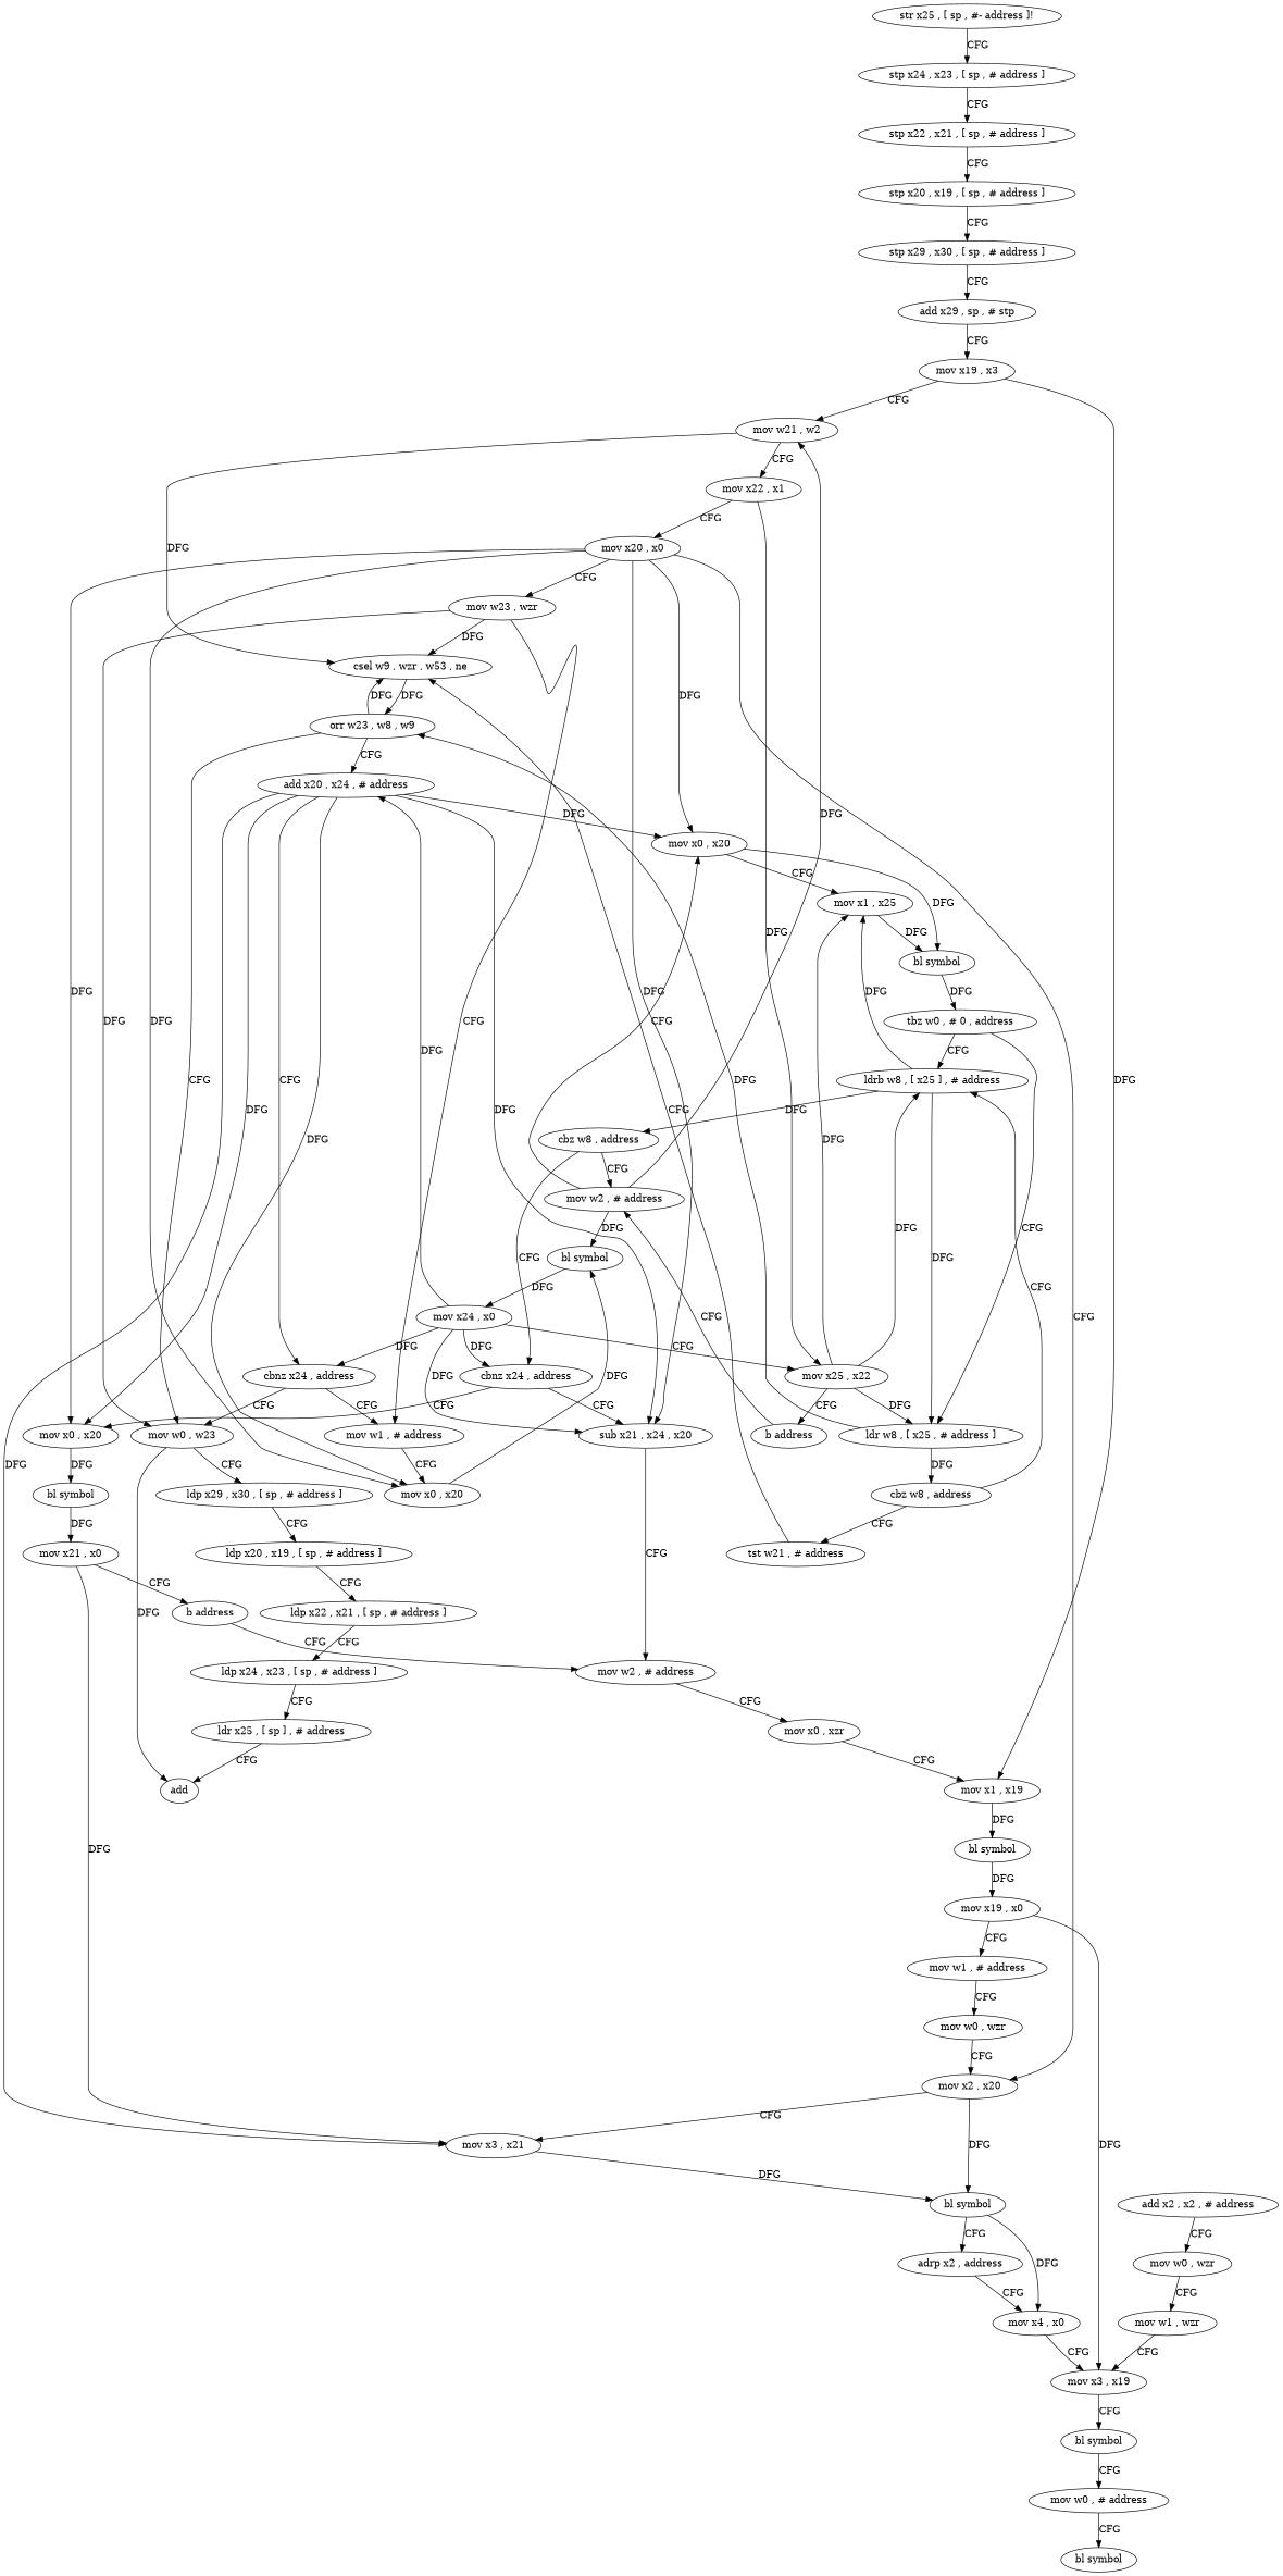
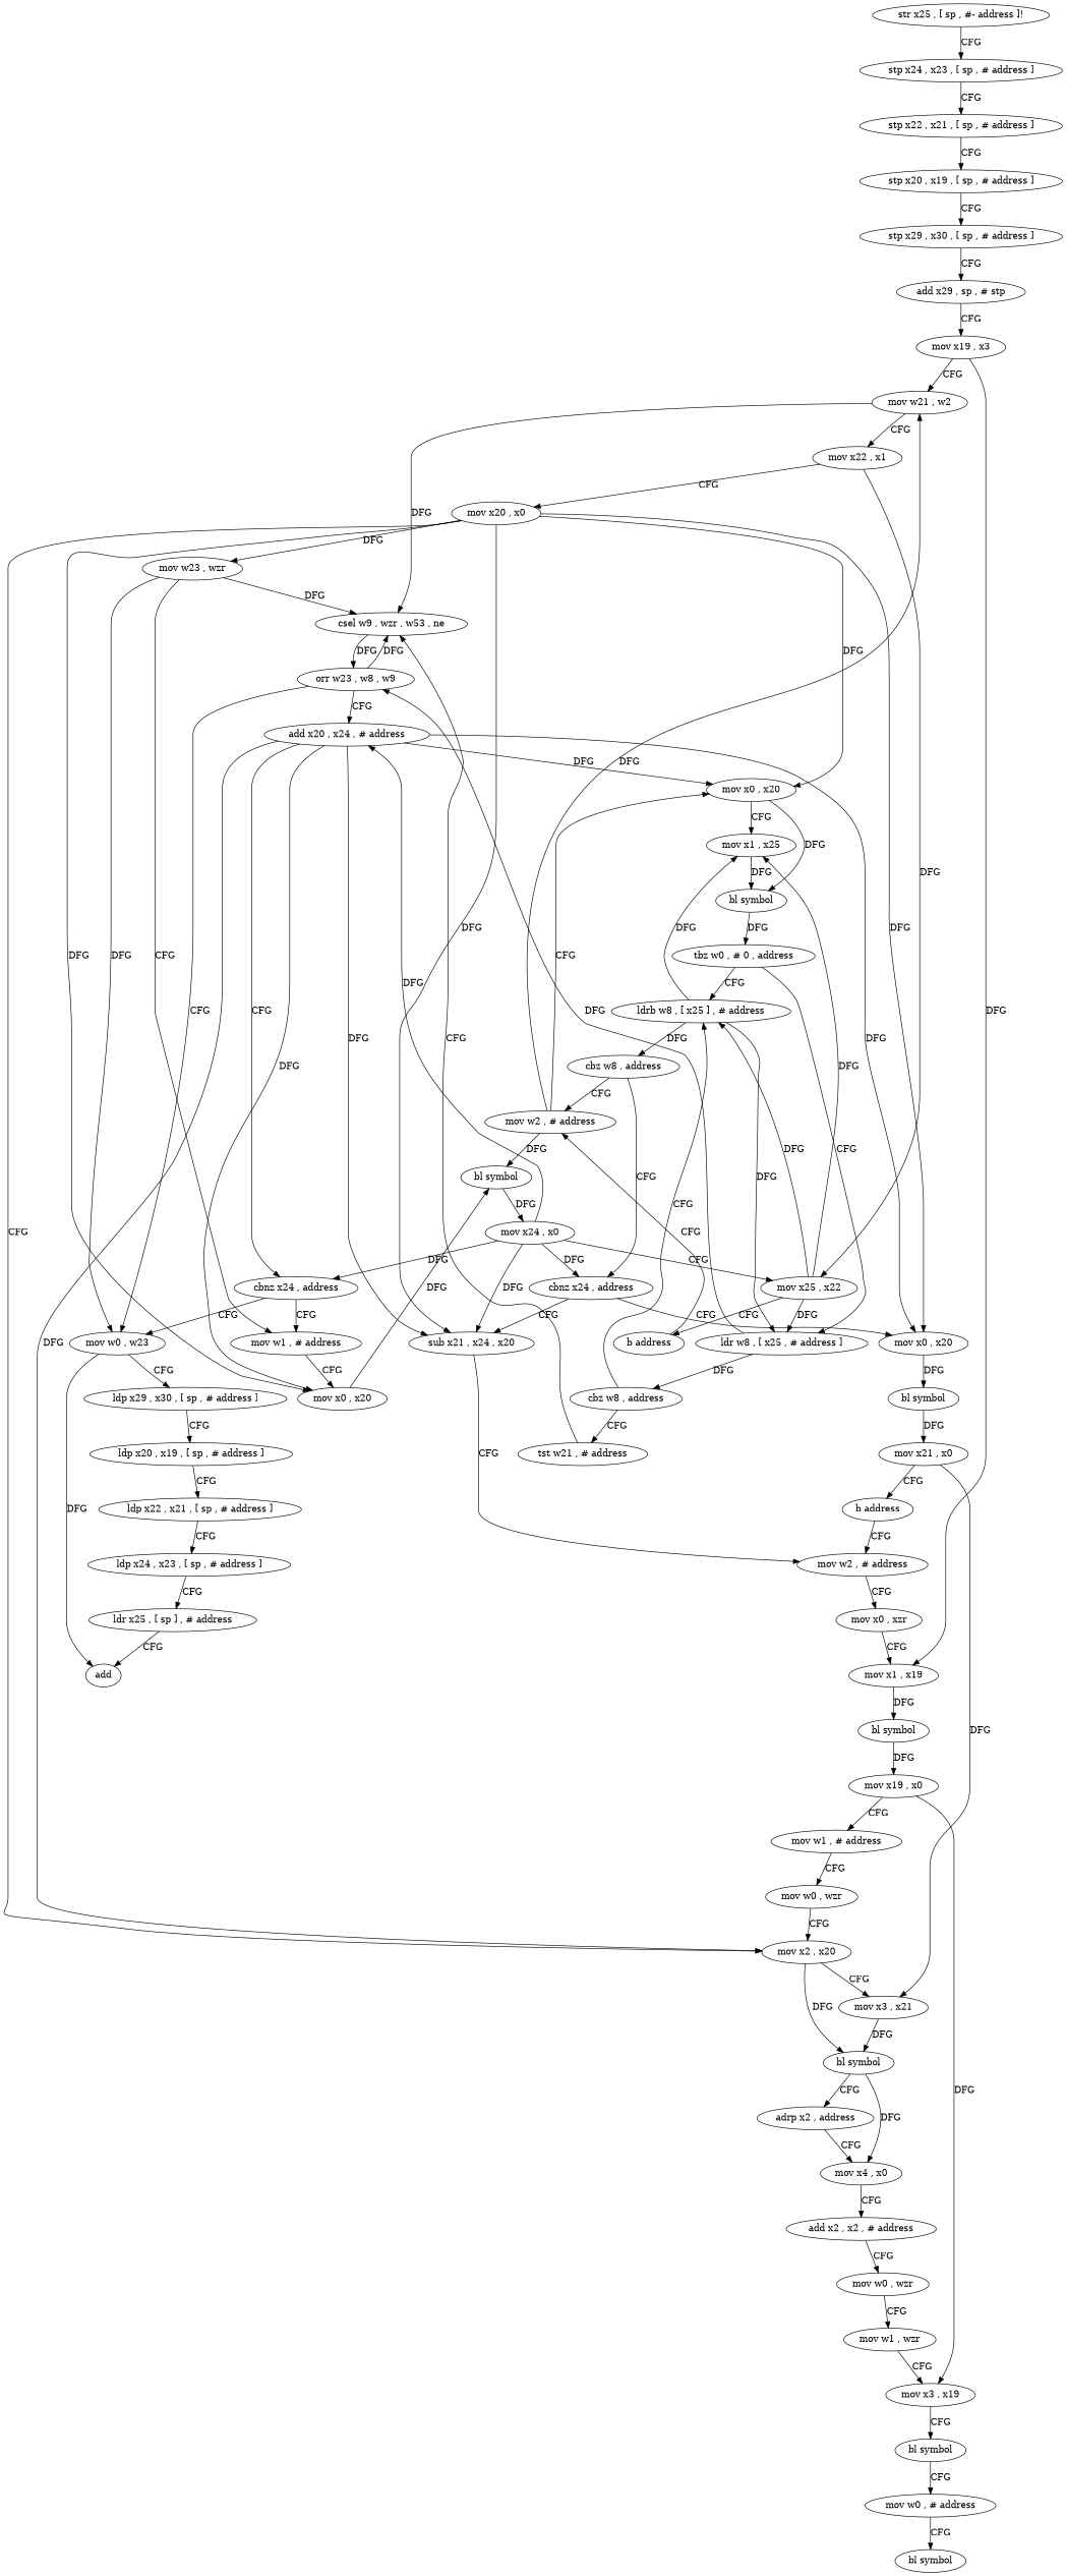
  digraph {
    fontname="DejaVu Serif"
    node [fontname="DejaVu Serif"]
    edge [fontname="DejaVu Serif"]
    n1 [label="str x25 , [ sp , #- address ]!"]
    n2 [label="stp x24 , x23 , [ sp , # address ]"]
    n3 [label="stp x22 , x21 , [ sp , # address ]"]
    n4 [label="stp x20 , x19 , [ sp , # address ]"]
    n5 [label="stp x29 , x30 , [ sp , # address ]"]
    n6 [label="add x29 , sp , # stp"]
    n7 [label="mov x19 , x3"]
    n8 [label="mov w21 , w2"]
    n9 [label="mov x1 , x19"]
    n10 [label="mov x22 , x1"]
    n11 [label="csel w9 , wzr , w53 , ne"]
    n12 [label="bl symbol"]
    n13 [label="mov x20 , x0"]
    n14 [label="mov x25 , x22"]
    n15 [label="orr w23 , w8 , w9"]
    n16 [label="mov w23 , wzr"]
    n17 [label="mov x0 , x20"]
    n18 [label="sub x21 , x24 , x20"]
    n19 [label="mov x0 , x20"]
    n20 [label="mov x0 , x20"]
    n21 [label="mov x2 , x20"]
    n22 [label="mov x1 , x25"]
    n23 [label="ldrb w8 , [ x25 ] , # address"]
    n24 [label="ldr w8 , [ x25 , # address ]"]
    n25 [label="b address"]
    n26 [label="mov w1 , # address"]
    n27 [label="mov w0 , w23"]
    n28 [label="bl symbol"]
    n29 [label="mov w2 , # address"]
    n30 [label="bl symbol"]
    n31 [label="bl symbol"]
    n32 [label="mov x3 , x21"]
    n33 [label="bl symbol"]
    n34 [label="ldp x29 , x30 , [ sp , # address ]"]
    n35 [label=add]
    n36 [label="mov w2 , # address"]
    n37 [label="mov x24 , x0"]
    n38 [label="tbz w0 , # 0 , address"]
    n39 [label="cbz w8 , address"]
    n40 [label="cbz w8 , address"]
    n41 [label="cbnz x24 , address"]
    n42 [label="tst w21 , # address"]
    n43 [label="add x20 , x24 , # address"]
    n44 [label="mov x0 , xzr"]
    n45 [label="mov x21 , x0"]
    n46 [label="cbnz x24 , address"]
    n47 [label="ldp x20 , x19 , [ sp , # address ]"]
    n48 [label="b address"]
    n49 [label="ldp x22 , x21 , [ sp , # address ]"]
    n50 [label="ldp x24 , x23 , [ sp , # address ]"]
    n51 [label="ldr x25 , [ sp ] , # address"]
    n52 [label="mov x19 , x0"]
    n53 [label="mov w1 , # address"]
    n54 [label="mov x3 , x19"]
    n55 [label="mov w0 , wzr"]
    n56 [label="bl symbol"]
    n57 [label="adrp x2 , address"]
    n58 [label="mov x4 , x0"]
    n59 [label="add x2 , x2 , # address"]
    n60 [label="mov w0 , wzr"]
    n61 [label="mov w1 , wzr"]
    n62 [label="mov w0 , # address"]
    n63 [label="bl symbol"]
    n1 -> n2 [label=CFG]
    n2 -> n3 [label=CFG]
    n3 -> n4 [label=CFG]
    n4 -> n5 [label=CFG]
    n5 -> n6 [label=CFG]
    n6 -> n7 [label=CFG]
    n7 -> n8 [label=CFG]
    n7 -> n9 [label=DFG]
    n8 -> n10 [label=CFG]
    n8 -> n11 [label=DFG]
    n9 -> n12 [label=DFG]
    n10 -> n13 [label=CFG]
    n10 -> n14 [label=DFG]
    n11 -> n15 [label=DFG]
    n12 -> n52 [label=DFG]
-   n13 -> n16 [label=CFG]
+   n13 -> n16 [label=DFG]
    n13 -> n17 [label=DFG]
    n13 -> n18 [label=DFG]
    n13 -> n19 [label=DFG]
    n13 -> n20 [label=DFG]
    n13 -> n21 [label=CFG]
    n14 -> n22 [label=DFG]
    n14 -> n23 [label=DFG]
    n14 -> n24 [label=DFG]
    n14 -> n25 [label=CFG]
    n15 -> n11 [label=DFG]
    n15 -> n27 [label=CFG]
    n15 -> n43 [label=CFG]
    n16 -> n11 [label=DFG]
    n16 -> n26 [label=CFG]
    n16 -> n27 [label=DFG]
    n17 -> n22 [label=CFG]
    n17 -> n28 [label=DFG]
    n18 -> n29 [label=CFG]
    n19 -> n30 [label=DFG]
    n20 -> n31 [label=DFG]
    n21 -> n32 [label=CFG]
    n21 -> n33 [label=DFG]
    n22 -> n28 [label=DFG]
    n23 -> n22 [label=DFG]
    n23 -> n24 [label=DFG]
    n23 -> n39 [label=DFG]
    n24 -> n15 [label=DFG]
    n24 -> n40 [label=DFG]
    n25 -> n36 [label=CFG]
    n26 -> n20 [label=CFG]
    n27 -> n34 [label=CFG]
    n27 -> n35 [label=DFG]
    n28 -> n38 [label=DFG]
    n29 -> n44 [label=CFG]
    n30 -> n45 [label=DFG]
    n31 -> n37 [label=DFG]
    n32 -> n33 [label=DFG]
    n33 -> n57 [label=CFG]
    n33 -> n58 [label=DFG]
    n34 -> n47 [label=CFG]
    n36 -> n8 [label=DFG]
    n36 -> n17 [label=CFG]
    n36 -> n31 [label=DFG]
    n37 -> n14 [label=CFG]
    n37 -> n18 [label=DFG]
    n37 -> n41 [label=DFG]
    n37 -> n43 [label=DFG]
    n37 -> n46 [label=DFG]
    n38 -> n23 [label=CFG]
    n38 -> n24 [label=CFG]
    n39 -> n36 [label=CFG]
    n39 -> n41 [label=CFG]
    n40 -> n23 [label=CFG]
    n40 -> n42 [label=CFG]
    n41 -> n18 [label=CFG]
    n41 -> n19 [label=CFG]
    n42 -> n11 [label=CFG]
    n43 -> n17 [label=DFG]
    n43 -> n18 [label=DFG]
    n43 -> n19 [label=DFG]
    n43 -> n20 [label=DFG]
-   n43 -> n32 [label=DFG]
+   n43 -> n21 [label=DFG]
    n43 -> n46 [label=CFG]
    n44 -> n9 [label=CFG]
    n45 -> n32 [label=DFG]
    n45 -> n48 [label=CFG]
    n46 -> n26 [label=CFG]
    n46 -> n27 [label=CFG]
    n47 -> n49 [label=CFG]
    n48 -> n29 [label=CFG]
    n49 -> n50 [label=CFG]
    n50 -> n51 [label=CFG]
    n51 -> n35 [label=CFG]
    n52 -> n53 [label=CFG]
    n52 -> n54 [label=DFG]
    n53 -> n55 [label=CFG]
    n54 -> n56 [label=CFG]
    n55 -> n21 [label=CFG]
    n56 -> n62 [label=CFG]
    n57 -> n58 [label=CFG]
-   n58 -> n54 [label=CFG]
+   n58 -> n59 [label=CFG]
    n59 -> n60 [label=CFG]
    n60 -> n61 [label=CFG]
    n61 -> n54 [label=CFG]
    n62 -> n63 [label=CFG]
  }
